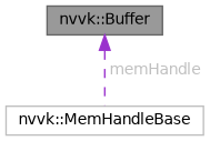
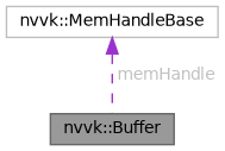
  digraph {
    node [fontname=Helvetica fontsize=10 shape=box style=filled]
    n1 [color=gray40 fillcolor=grey60 fontcolor=black height=0.2 label="nvvk::Buffer" width=0.4]
    n2 [color=grey75 fillcolor=white height=0.2 label="nvvk::MemHandleBase" width=0.4]
-   n1 -> n2 [color=darkorchid3 dir=back fontcolor=grey fontname=Helvetica fontsize=10 label=" memHandle" labelfontname=Helvetica labelfontsize=10 style=dashed]
+   n2 -> n1 [color=darkorchid3 dir=back fontcolor=grey fontname=Helvetica fontsize=10 label=" memHandle" labelfontname=Helvetica labelfontsize=10 style=dashed]
  }
